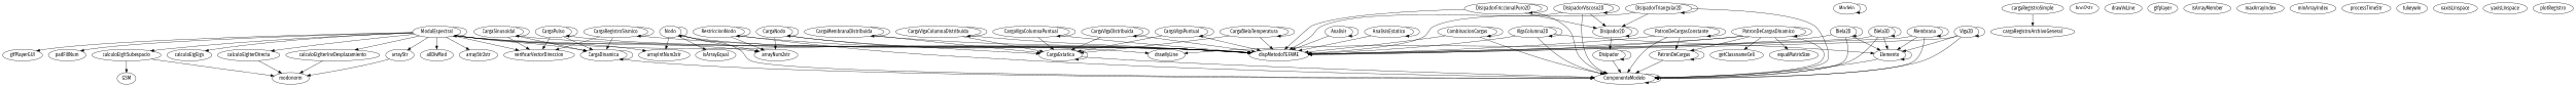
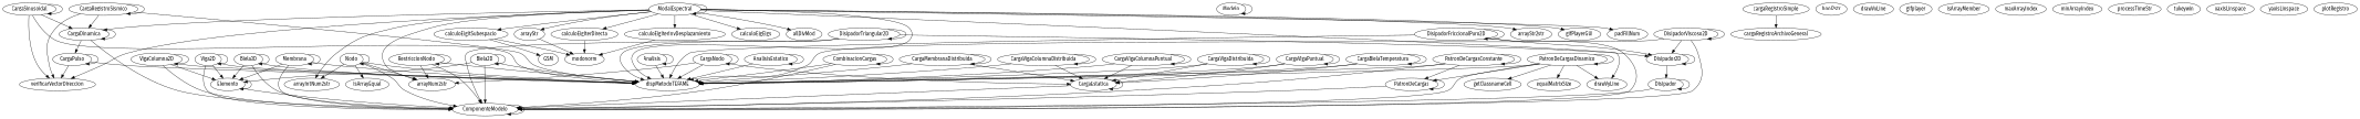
  digraph {
    fontname="Fira Sans"
    node [fontname="Fira Sans"]
    edge [fontname="Fira Sans"]
    Analisis
    dispMetodoTEFAME
    AnalisisEstatico
    ModalEspectral
    n5 [label=arrayStr]
    calculoEigEigs
    calculoEigItSubespacio
    calculoEigIterDirecta
    calculoEigIterInvDesplazamiento
    allDivMod
    arrayIntNum2str
    arrayNum2str
    arrayStr2str
    drawVyLine
    gifPlayerGUI
    padFillNum
    CargaDinamica
    verificarVectorDireccion
    modonorm
    GSM
    ComponenteModelo
    Modelo
    CargaEstatica
    CombinacionCargas
    CargaPulso
    CargaRegistroSismico
    CargaSinusoidal
    CargaBielaTemperatura
    CargaMembranaDistribuida
    CargaNodo
    CargaVigaColumnaDistribuida
    CargaVigaColumnaPuntual
    CargaVigaDistribuida
    CargaVigaPuntual
    PatronDeCargas
    PatronDeCargasConstante
    PatronDeCargasDinamico
    equalMatrixSize
    getClassnameCell
    Disipador
    Disipador2D
    DisipadorFriccionalPuro2D
    DisipadorTriangular2D
    DisipadorViscoso2D
    Biela2D
    Elemento
    Biela3D
    Membrana
    Viga2D
    VigaColumna2D
    Nodo
    isArrayEqual
    RestriccionNodo
    cargaRegistroSimple
    cargaRegistroArchivoGeneral
    bool2str
    drawVxLine
    gifplayer
    isArrayMember
    maxArrayIndex
    minArrayIndex
    processTimeStr
    tukeywin
    xaxisLinspace
    yaxisLinspace
    plotRegistro
    Analisis -> Analisis
    Analisis -> dispMetodoTEFAME
    AnalisisEstatico -> dispMetodoTEFAME
    AnalisisEstatico -> AnalisisEstatico
    ModalEspectral -> dispMetodoTEFAME
    ModalEspectral -> ModalEspectral
    ModalEspectral -> n5
    ModalEspectral -> calculoEigEigs
    ModalEspectral -> calculoEigItSubespacio
    ModalEspectral -> calculoEigIterDirecta
    ModalEspectral -> calculoEigIterInvDesplazamiento
    ModalEspectral -> allDivMod
    ModalEspectral -> arrayIntNum2str
    ModalEspectral -> arrayNum2str
    ModalEspectral -> arrayStr2str
    ModalEspectral -> drawVyLine
    ModalEspectral -> gifPlayerGUI
    ModalEspectral -> padFillNum
    ModalEspectral -> CargaDinamica
    ModalEspectral -> verificarVectorDireccion
    n5 -> modonorm
    calculoEigItSubespacio -> modonorm
    calculoEigItSubespacio -> GSM
    calculoEigIterDirecta -> modonorm
    calculoEigIterInvDesplazamiento -> modonorm
    CargaDinamica -> CargaDinamica
    CargaDinamica -> ComponenteModelo
    ComponenteModelo -> ComponenteModelo
    Modelo -> Modelo
    CargaEstatica -> ComponenteModelo
    CargaEstatica -> CargaEstatica
    CombinacionCargas -> dispMetodoTEFAME
    CombinacionCargas -> ComponenteModelo
    CombinacionCargas -> CombinacionCargas
    CargaPulso -> dispMetodoTEFAME
-   CargaPulso -> CargaDinamica
+   CargaDinamica -> CargaPulso
    CargaPulso -> verificarVectorDireccion
    CargaPulso -> CargaPulso
    CargaRegistroSismico -> dispMetodoTEFAME
    CargaRegistroSismico -> CargaDinamica
    CargaRegistroSismico -> verificarVectorDireccion
    CargaRegistroSismico -> CargaRegistroSismico
    CargaSinusoidal -> dispMetodoTEFAME
    CargaSinusoidal -> CargaDinamica
    CargaSinusoidal -> verificarVectorDireccion
    CargaSinusoidal -> CargaSinusoidal
    CargaBielaTemperatura -> dispMetodoTEFAME
    CargaBielaTemperatura -> CargaEstatica
    CargaBielaTemperatura -> CargaBielaTemperatura
    CargaMembranaDistribuida -> dispMetodoTEFAME
    CargaMembranaDistribuida -> CargaEstatica
    CargaMembranaDistribuida -> CargaMembranaDistribuida
    CargaNodo -> dispMetodoTEFAME
    CargaNodo -> arrayNum2str
    CargaNodo -> CargaEstatica
    CargaNodo -> CargaNodo
    CargaVigaColumnaDistribuida -> dispMetodoTEFAME
    CargaVigaColumnaDistribuida -> CargaEstatica
    CargaVigaColumnaDistribuida -> CargaVigaColumnaDistribuida
    CargaVigaColumnaPuntual -> dispMetodoTEFAME
    CargaVigaColumnaPuntual -> CargaEstatica
    CargaVigaColumnaPuntual -> CargaVigaColumnaPuntual
    CargaVigaDistribuida -> dispMetodoTEFAME
    CargaVigaDistribuida -> CargaEstatica
    CargaVigaDistribuida -> CargaVigaDistribuida
    CargaVigaPuntual -> dispMetodoTEFAME
    CargaVigaPuntual -> CargaEstatica
    CargaVigaPuntual -> CargaVigaPuntual
    PatronDeCargas -> ComponenteModelo
    PatronDeCargas -> PatronDeCargas
    PatronDeCargasConstante -> dispMetodoTEFAME
    PatronDeCargasConstante -> ComponenteModelo
    PatronDeCargasConstante -> PatronDeCargas
    PatronDeCargasConstante -> PatronDeCargasConstante
    PatronDeCargasDinamico -> dispMetodoTEFAME
    PatronDeCargasDinamico -> drawVyLine
    PatronDeCargasDinamico -> ComponenteModelo
    PatronDeCargasDinamico -> PatronDeCargas
    PatronDeCargasDinamico -> PatronDeCargasDinamico
    PatronDeCargasDinamico -> equalMatrixSize
    PatronDeCargasDinamico -> getClassnameCell
    Disipador -> ComponenteModelo
    Disipador -> Disipador
    Disipador2D -> Disipador
    Disipador2D -> Disipador2D
    DisipadorFriccionalPuro2D -> dispMetodoTEFAME
    DisipadorFriccionalPuro2D -> ComponenteModelo
    DisipadorFriccionalPuro2D -> Disipador2D
    DisipadorFriccionalPuro2D -> DisipadorFriccionalPuro2D
    DisipadorTriangular2D -> dispMetodoTEFAME
    DisipadorTriangular2D -> ComponenteModelo
    DisipadorTriangular2D -> Disipador2D
    DisipadorTriangular2D -> DisipadorTriangular2D
    DisipadorViscoso2D -> dispMetodoTEFAME
    DisipadorViscoso2D -> ComponenteModelo
    DisipadorViscoso2D -> Disipador2D
    DisipadorViscoso2D -> DisipadorViscoso2D
    Biela2D -> dispMetodoTEFAME
    Biela2D -> ComponenteModelo
    Biela2D -> Biela2D
    Biela2D -> Elemento
    Elemento -> ComponenteModelo
    Elemento -> Elemento
    Biela3D -> dispMetodoTEFAME
    Biela3D -> ComponenteModelo
    Biela3D -> Elemento
    Biela3D -> Biela3D
    Membrana -> dispMetodoTEFAME
    Membrana -> ComponenteModelo
    Membrana -> Elemento
    Membrana -> Membrana
    Viga2D -> dispMetodoTEFAME
    Viga2D -> ComponenteModelo
    Viga2D -> Elemento
    Viga2D -> Viga2D
    VigaColumna2D -> dispMetodoTEFAME
    VigaColumna2D -> ComponenteModelo
    VigaColumna2D -> Elemento
    VigaColumna2D -> VigaColumna2D
    Nodo -> dispMetodoTEFAME
    Nodo -> arrayIntNum2str
    Nodo -> arrayNum2str
    Nodo -> ComponenteModelo
    Nodo -> Nodo
    Nodo -> isArrayEqual
    RestriccionNodo -> dispMetodoTEFAME
    RestriccionNodo -> arrayNum2str
    RestriccionNodo -> ComponenteModelo
    RestriccionNodo -> RestriccionNodo
    cargaRegistroSimple -> cargaRegistroArchivoGeneral
  }
